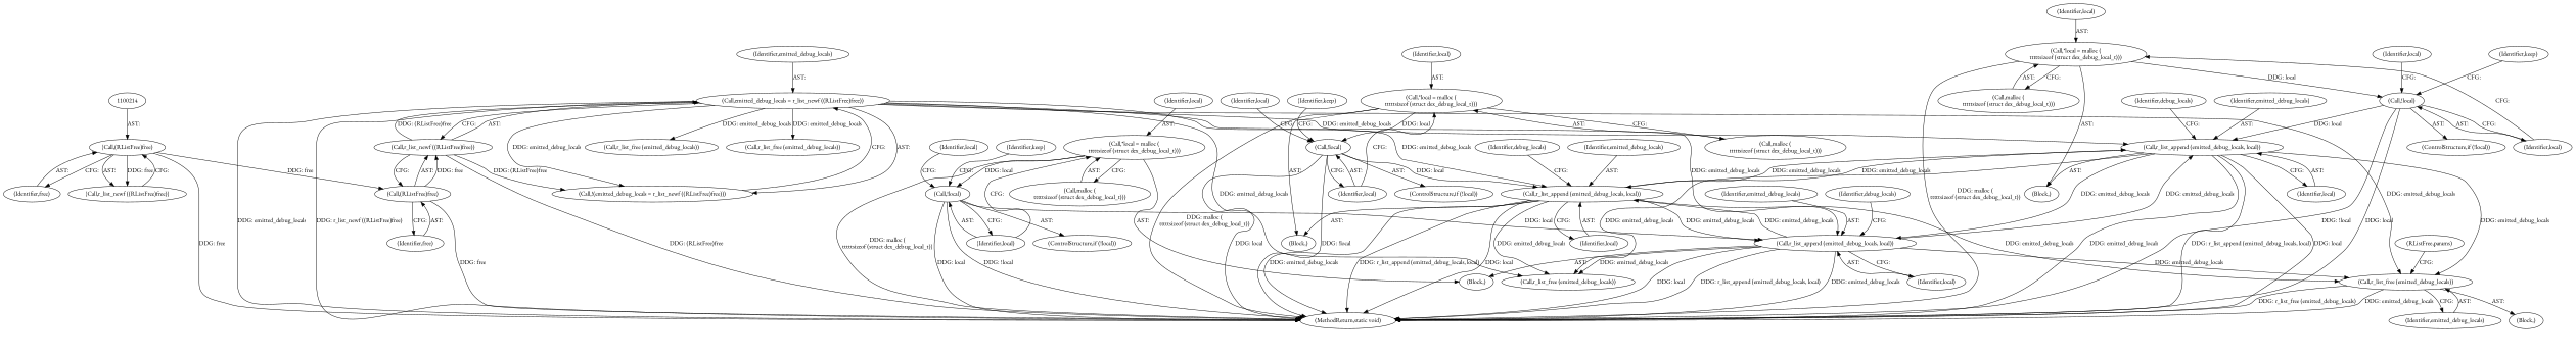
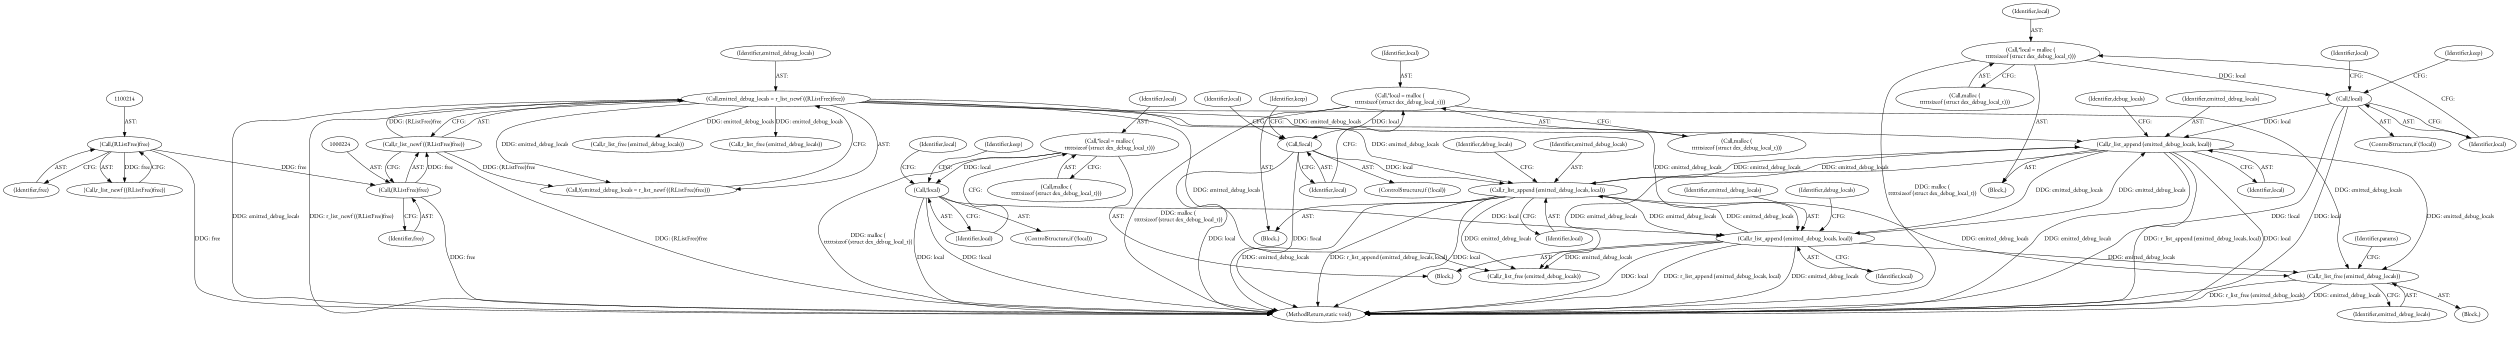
  digraph {
    fontname="EB Garamond"
    node [fontname="EB Garamond"]
    edge [fontname="EB Garamond"]
    n1 [label="(Call,r_list_free (emitted_debug_locals))"]
    n2 [label="(Identifier,emitted_debug_locals)"]
    n3 [label="(MethodReturn,static void)"]
    n4 [label="(Block,)"]
    n5 [label="(Call,r_list_append (emitted_debug_locals, local))"]
    n6 [label="(Call,r_list_append (emitted_debug_locals, local))"]
    n7 [label="(Call,r_list_append (emitted_debug_locals, local))"]
    n8 [label="(Call,r_list_free (emitted_debug_locals))"]
    n9 [label="(Identifier,local)"]
    n10 [label="(Block,)"]
    n11 [label="(Identifier,local)"]
    n12 [label="(Block,)"]
    n13 [label="(Block,)"]
    n14 [label="(Identifier,local)"]
    n15 [label="(Call,emitted_debug_locals = r_list_newf ((RListFree)free))"]
    n16 [label="(Call,r_list_newf ((RListFree)free))"]
    n17 [label="(Call,!(emitted_debug_locals = r_list_newf ((RListFree)free)))"]
    n18 [label="(Call,r_list_free (emitted_debug_locals))"]
    n19 [label="(Call,r_list_free (emitted_debug_locals))"]
    n20 [label="(Call,(RListFree)free)"]
    n21 [label="(Identifier,free)"]
    n22 [label="(Call,(RListFree)free)"]
    n23 [label="(Identifier,free)"]
    n24 [label="(Call,r_list_newf ((RListFree)free))"]
    n25 [label="(Call,!local)"]
    n26 [label="(ControlStructure,if (!local))"]
    n27 [label="(Identifier,local)"]
    n28 [label="(Call,*local = malloc (\n\t\t\t\t\tsizeof (struct dex_debug_local_t)))"]
    n29 [label="(Call,malloc (\n\t\t\t\t\tsizeof (struct dex_debug_local_t)))"]
    n30 [label="(Call,!local)"]
    n31 [label="(Identifier,local)"]
    n32 [label="(ControlStructure,if (!local))"]
    n33 [label="(Call,*local = malloc (\n\t\t\t\t\tsizeof (struct dex_debug_local_t)))"]
    n34 [label="(Call,malloc (\n\t\t\t\t\tsizeof (struct dex_debug_local_t)))"]
    n35 [label="(Call,!local)"]
    n36 [label="(ControlStructure,if (!local))"]
    n37 [label="(Identifier,local)"]
    n38 [label="(Call,*local = malloc (\n\t\t\t\t\tsizeof (struct dex_debug_local_t)))"]
    n39 [label="(Call,malloc (\n\t\t\t\t\tsizeof (struct dex_debug_local_t)))"]
    n40 [label="(Identifier,keep)"]
-   n41 [label="(RListFree,params)"]
+   n41 [label="(Identifier,params)"]
    n42 [label="(Identifier,local)"]
    n43 [label="(Identifier,keep)"]
    n44 [label="(Identifier,keep)"]
    n45 [label="(Identifier,local)"]
    n46 [label="(Identifier,emitted_debug_locals)"]
    n47 [label="(Identifier,emitted_debug_locals)"]
    n48 [label="(Identifier,local)"]
    n49 [label="(Identifier,local)"]
    n50 [label="(Identifier,local)"]
    n51 [label="(Identifier,local)"]
    n52 [label="(Identifier,debug_locals)"]
    n53 [label="(Identifier,emitted_debug_locals)"]
    n54 [label="(Identifier,debug_locals)"]
    n55 [label="(Identifier,emitted_debug_locals)"]
    n56 [label="(Identifier,debug_locals)"]
+   1000224
    n58 [label=1100214]
    n1 -> n2 [label="CFG: "]
    n1 -> n3 [label="DDG: r_list_free (emitted_debug_locals)"]
    n1 -> n3 [label="DDG: emitted_debug_locals"]
    n1 -> n4 [label="AST: "]
    n2 -> n1 [label="AST: "]
    n5 -> n1 [label="DDG: emitted_debug_locals"]
    n5 -> n3 [label="DDG: emitted_debug_locals"]
    n5 -> n3 [label="DDG: r_list_append (emitted_debug_locals, local)"]
    n5 -> n3 [label="DDG: local"]
    n5 -> n6 [label="DDG: emitted_debug_locals"]
    n5 -> n7 [label="DDG: emitted_debug_locals"]
    n5 -> n8 [label="DDG: emitted_debug_locals"]
    n5 -> n9 [label="CFG: "]
    n5 -> n10 [label="AST: "]
    n6 -> n1 [label="DDG: emitted_debug_locals"]
    n6 -> n3 [label="DDG: emitted_debug_locals"]
    n6 -> n3 [label="DDG: r_list_append (emitted_debug_locals, local)"]
    n6 -> n3 [label="DDG: local"]
    n6 -> n5 [label="DDG: emitted_debug_locals"]
    n6 -> n7 [label="DDG: emitted_debug_locals"]
    n6 -> n8 [label="DDG: emitted_debug_locals"]
    n6 -> n11 [label="CFG: "]
    n6 -> n12 [label="AST: "]
    n7 -> n1 [label="DDG: emitted_debug_locals"]
    n7 -> n3 [label="DDG: local"]
    n7 -> n3 [label="DDG: r_list_append (emitted_debug_locals, local)"]
    n7 -> n3 [label="DDG: emitted_debug_locals"]
    n7 -> n5 [label="DDG: emitted_debug_locals"]
    n7 -> n6 [label="DDG: emitted_debug_locals"]
    n7 -> n8 [label="DDG: emitted_debug_locals"]
    n7 -> n13 [label="AST: "]
    n7 -> n14 [label="CFG: "]
    n9 -> n5 [label="AST: "]
    n11 -> n6 [label="AST: "]
    n14 -> n7 [label="AST: "]
    n15 -> n1 [label="DDG: emitted_debug_locals"]
    n15 -> n3 [label="DDG: emitted_debug_locals"]
    n15 -> n3 [label="DDG: r_list_newf ((RListFree)free)"]
    n15 -> n5 [label="DDG: emitted_debug_locals"]
    n15 -> n6 [label="DDG: emitted_debug_locals"]
    n15 -> n7 [label="DDG: emitted_debug_locals"]
    n15 -> n8 [label="DDG: emitted_debug_locals"]
    n15 -> n16 [label="CFG: "]
    n15 -> n17 [label="AST: "]
    n15 -> n17 [label="DDG: emitted_debug_locals"]
    n15 -> n18 [label="DDG: emitted_debug_locals"]
    n15 -> n19 [label="DDG: emitted_debug_locals"]
    n16 -> n3 [label="DDG: (RListFree)free"]
    n16 -> n15 [label="AST: "]
    n16 -> n15 [label="DDG: (RListFree)free"]
    n16 -> n17 [label="DDG: (RListFree)free"]
    n16 -> n20 [label="CFG: "]
    n17 -> n15 [label="CFG: "]
    n20 -> n3 [label="DDG: free"]
    n20 -> n16 [label="AST: "]
    n20 -> n16 [label="DDG: free"]
    n20 -> n21 [label="CFG: "]
    n21 -> n20 [label="AST: "]
    n22 -> n3 [label="DDG: free"]
    n22 -> n20 [label="DDG: free"]
    n22 -> n23 [label="CFG: "]
    n22 -> n24 [label="AST: "]
    n22 -> n24 [label="DDG: free"]
    n23 -> n22 [label="AST: "]
    n24 -> n22 [label="CFG: "]
    n25 -> n3 [label="DDG: local"]
    n25 -> n3 [label="DDG: !local"]
    n25 -> n7 [label="DDG: local"]
    n25 -> n26 [label="AST: "]
    n25 -> n27 [label="CFG: "]
    n27 -> n25 [label="AST: "]
    n27 -> n28 [label="CFG: "]
    n28 -> n3 [label="DDG: malloc (\n\t\t\t\t\tsizeof (struct dex_debug_local_t))"]
    n28 -> n13 [label="AST: "]
    n28 -> n25 [label="DDG: local"]
    n28 -> n29 [label="CFG: "]
    n29 -> n28 [label="AST: "]
    n30 -> n3 [label="DDG: local"]
    n30 -> n3 [label="DDG: !local"]
    n30 -> n6 [label="DDG: local"]
    n30 -> n31 [label="CFG: "]
    n30 -> n32 [label="AST: "]
    n31 -> n30 [label="AST: "]
    n31 -> n33 [label="CFG: "]
    n33 -> n3 [label="DDG: malloc (\n\t\t\t\t\tsizeof (struct dex_debug_local_t))"]
    n33 -> n12 [label="AST: "]
    n33 -> n30 [label="DDG: local"]
    n33 -> n34 [label="CFG: "]
    n34 -> n33 [label="AST: "]
    n35 -> n3 [label="DDG: !local"]
    n35 -> n3 [label="DDG: local"]
    n35 -> n5 [label="DDG: local"]
    n35 -> n36 [label="AST: "]
    n35 -> n37 [label="CFG: "]
    n37 -> n35 [label="AST: "]
    n37 -> n38 [label="CFG: "]
    n38 -> n3 [label="DDG: malloc (\n\t\t\t\t\tsizeof (struct dex_debug_local_t))"]
    n38 -> n10 [label="AST: "]
    n38 -> n35 [label="DDG: local"]
    n38 -> n39 [label="CFG: "]
    n39 -> n38 [label="AST: "]
    n40 -> n35 [label="CFG: "]
    n41 -> n1 [label="CFG: "]
    n42 -> n28 [label="AST: "]
    n43 -> n30 [label="CFG: "]
    n44 -> n25 [label="CFG: "]
    n45 -> n33 [label="AST: "]
    n46 -> n7 [label="AST: "]
    n47 -> n6 [label="AST: "]
    n48 -> n25 [label="CFG: "]
    n49 -> n30 [label="CFG: "]
    n50 -> n35 [label="CFG: "]
    n51 -> n38 [label="AST: "]
    n52 -> n7 [label="CFG: "]
    n53 -> n5 [label="AST: "]
    n54 -> n6 [label="CFG: "]
    n55 -> n15 [label="AST: "]
    n56 -> n5 [label="CFG: "]
+   1000224 -> n20 [label="AST: "]
    n58 -> n22 [label="AST: "]
  }
